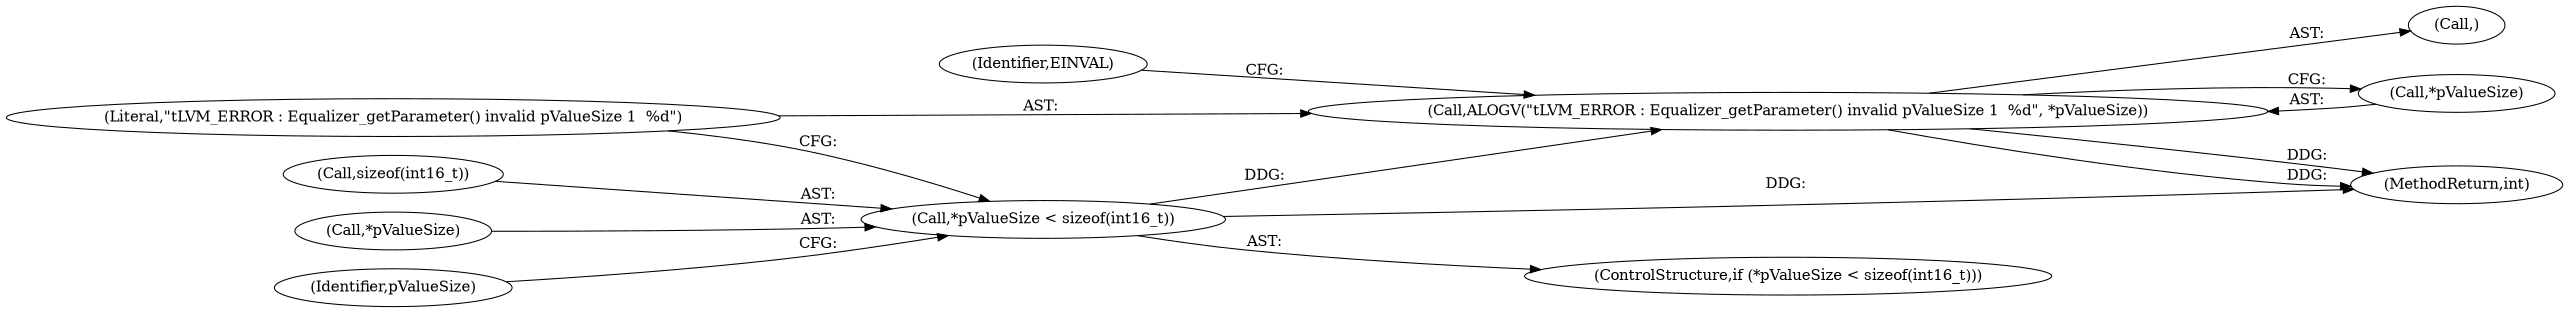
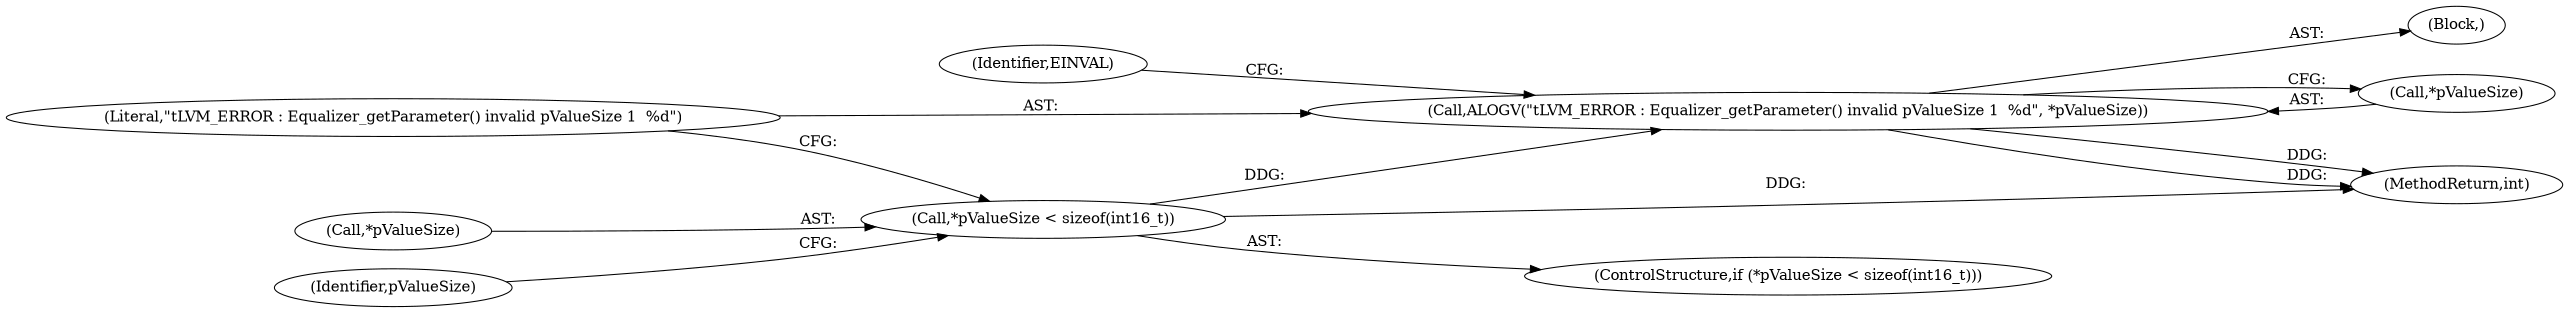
  digraph {
    rankdir=LR
    n1 [label="(Call,ALOGV(\"\tLVM_ERROR : Equalizer_getParameter() invalid pValueSize 1  %d\", *pValueSize))"]
    n2 [label="(Call,*pValueSize)"]
    n3 [label="(MethodReturn,int)"]
-   n4 [label="(Call,)"]
+   n4 [label="(Block,)"]
    n5 [label="(Call,*pValueSize < sizeof(int16_t))"]
    n6 [label="(ControlStructure,if (*pValueSize < sizeof(int16_t)))"]
-   n7 [label="(Call,sizeof(int16_t))"]
    n8 [label="(Literal,\"\tLVM_ERROR : Equalizer_getParameter() invalid pValueSize 1  %d\")"]
    n9 [label="(Identifier,pValueSize)"]
    n10 [label="(Call,*pValueSize)"]
    n11 [label="(Identifier,EINVAL)"]
    n1 -> n2 [label="CFG: "]
    n1 -> n3 [label="DDG: "]
    n1 -> n3 [label="DDG: "]
    n1 -> n4 [label="AST: "]
    n2 -> n1 [label="AST: "]
    n5 -> n1 [label="DDG: "]
    n5 -> n3 [label="DDG: "]
    n5 -> n6 [label="AST: "]
-   n7 -> n5 [label="AST: "]
    n8 -> n1 [label="AST: "]
    n8 -> n5 [label="CFG: "]
    n9 -> n5 [label="CFG: "]
    n10 -> n5 [label="AST: "]
    n11 -> n1 [label="CFG: "]
  }
